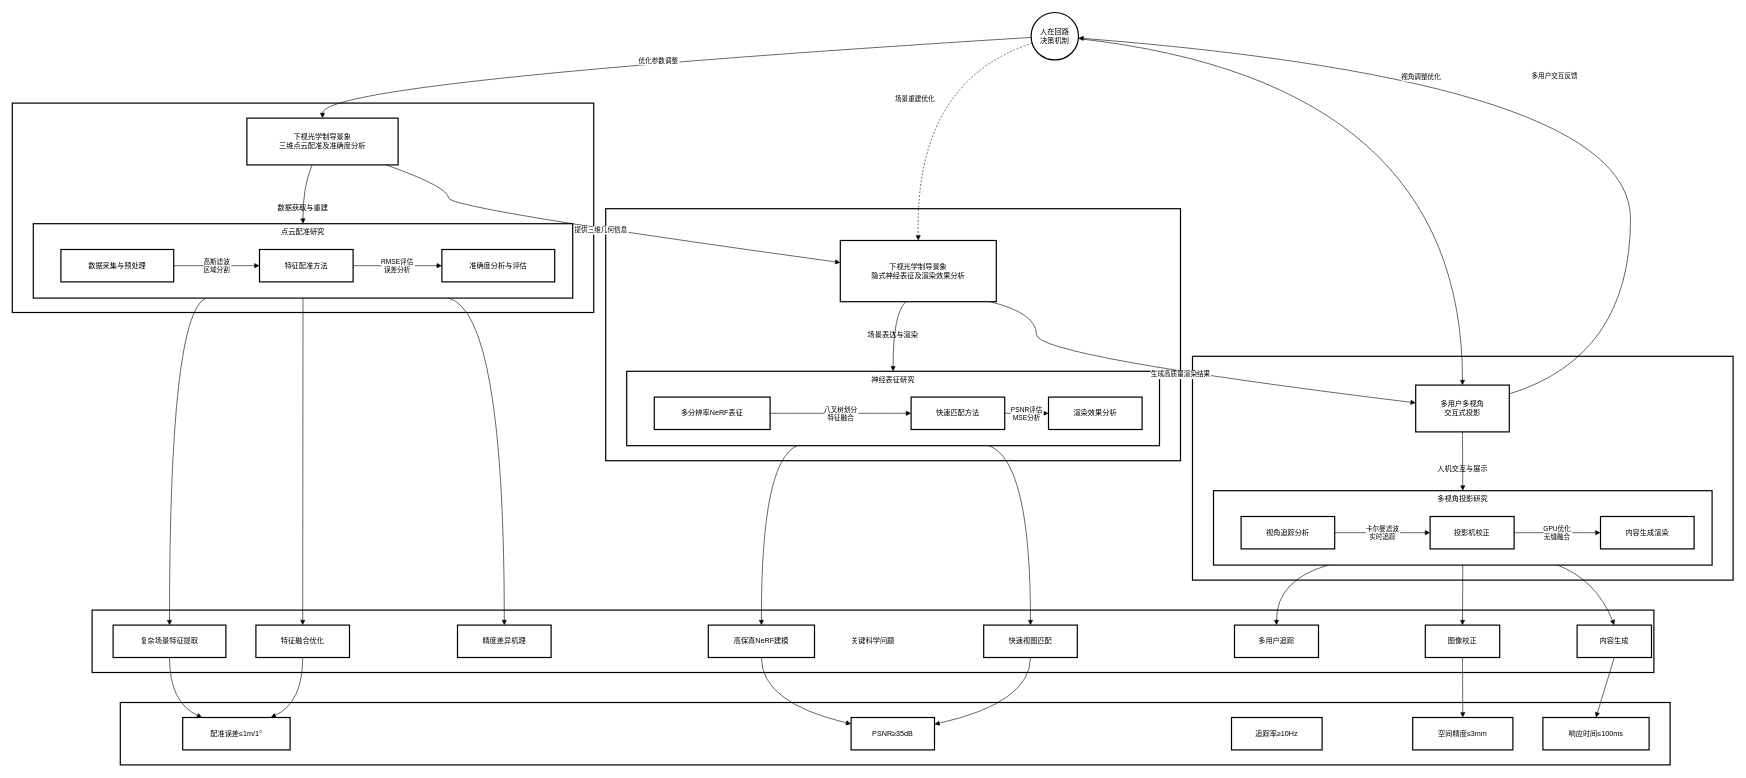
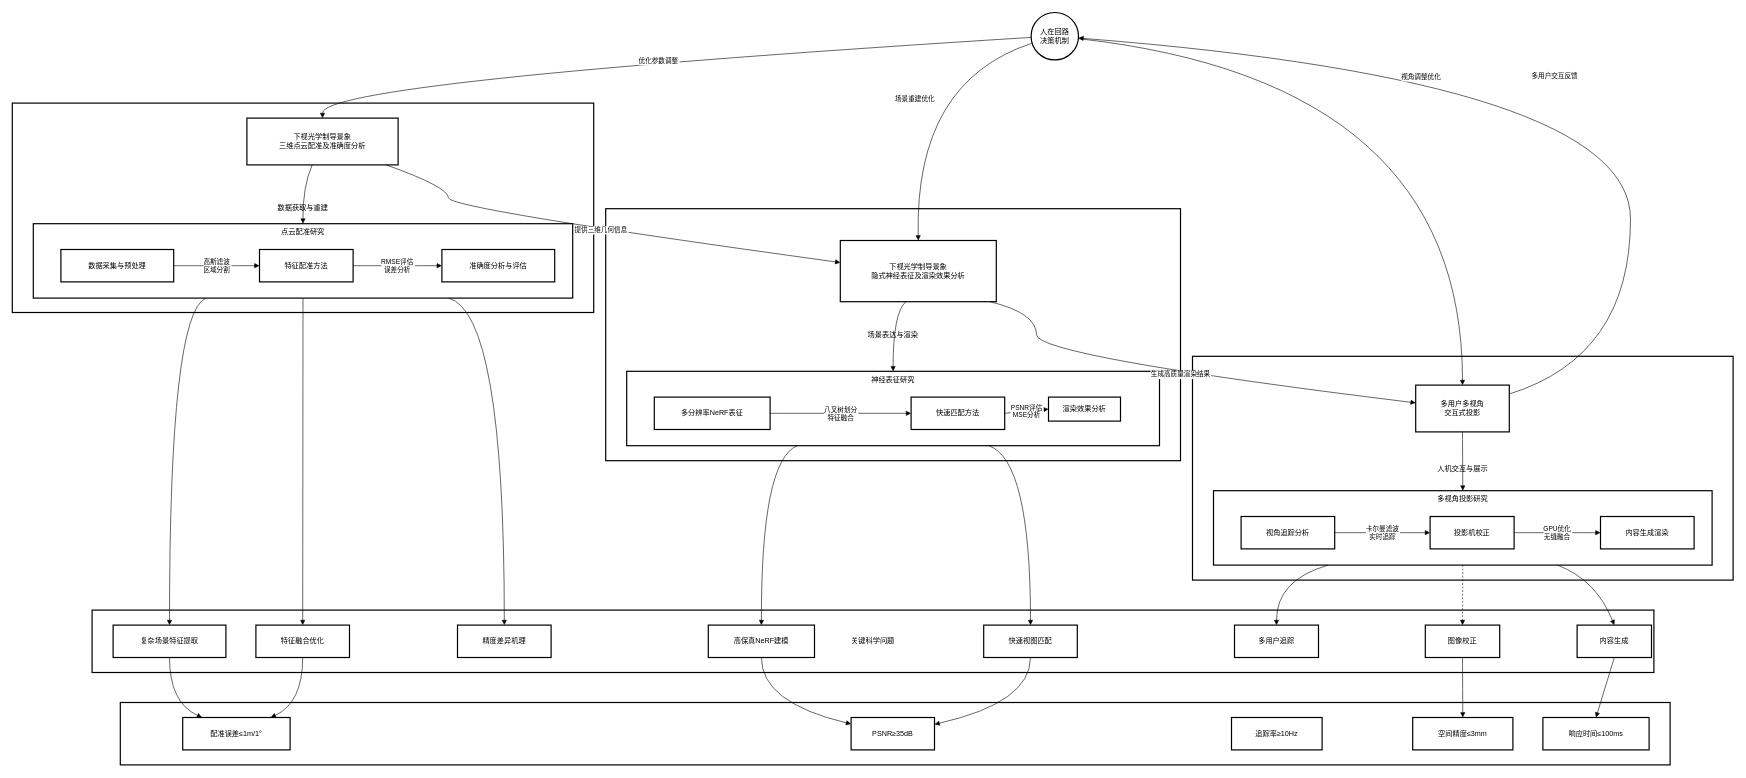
  <mxCell id="0" />
  <mxCell id="1" parent="0" />
  <mxCell id="2" value="研究目标" style="whiteSpace=wrap;strokeWidth=2;" vertex="1" parent="1"><mxGeometry x="200" y="1170" width="2583" height="104" as="geometry" /></mxCell>
  <mxCell id="3" value="关键科学问题" style="whiteSpace=wrap;strokeWidth=2;" vertex="1" parent="1"><mxGeometry x="153" y="1016" width="2603" height="104" as="geometry" /></mxCell>
  <mxCell id="4" value="人机交互与展示" style="whiteSpace=wrap;strokeWidth=2;" vertex="1" parent="1"><mxGeometry x="1987" y="593" width="901" height="373" as="geometry" /></mxCell>
  <mxCell id="5" value="多视角投影研究" style="whiteSpace=wrap;strokeWidth=2;verticalAlign=top;" vertex="1" parent="1"><mxGeometry x="2022" y="817" width="831" height="124" as="geometry" /></mxCell>
  <mxCell id="6" value="视角追踪分析" style="whiteSpace=wrap;strokeWidth=2;" vertex="1" parent="5"><mxGeometry x="46" y="43" width="156" height="54" as="geometry" /></mxCell>
  <mxCell id="7" value="投影机校正" style="whiteSpace=wrap;strokeWidth=2;" vertex="1" parent="5"><mxGeometry x="361" y="43" width="140" height="54" as="geometry" /></mxCell>
  <mxCell id="8" value="内容生成渲染" style="whiteSpace=wrap;strokeWidth=2;" vertex="1" parent="5"><mxGeometry x="645" y="43" width="156" height="54" as="geometry" /></mxCell>
  <mxCell id="9" value="卡尔曼滤波&#10;实时追踪" style="curved=1;startArrow=none;endArrow=block;exitX=1;exitY=0.5;entryX=0;entryY=0.5;rounded=0;" edge="1" parent="5" source="6" target="7"><mxGeometry relative="1" as="geometry"><Array as="points" /></mxGeometry></mxCell>
  <mxCell id="10" value="GPU优化&#10;无缝融合" style="curved=1;startArrow=none;endArrow=block;exitX=1;exitY=0.5;entryX=0;entryY=0.5;rounded=0;" edge="1" parent="5" source="7" target="8"><mxGeometry relative="1" as="geometry"><Array as="points" /></mxGeometry></mxCell>
  <mxCell id="11" value="场景表达与渲染" style="whiteSpace=wrap;strokeWidth=2;" vertex="1" parent="1"><mxGeometry x="1009" y="347" width="958" height="420" as="geometry" /></mxCell>
  <mxCell id="12" value="神经表征研究" style="whiteSpace=wrap;strokeWidth=2;verticalAlign=top;" vertex="1" parent="1"><mxGeometry x="1044" y="618" width="888" height="124" as="geometry" /></mxCell>
  <mxCell id="13" value="多分辨率NeRF表征" style="whiteSpace=wrap;strokeWidth=2;" vertex="1" parent="12"><mxGeometry x="46" y="43" width="193" height="54" as="geometry" /></mxCell>
  <mxCell id="14" value="快速匹配方法" style="whiteSpace=wrap;strokeWidth=2;" vertex="1" parent="12"><mxGeometry x="474" y="43" width="156" height="54" as="geometry" /></mxCell>
- <mxCell id="15" value="渲染效果分析" style="whiteSpace=wrap;strokeWidth=2;" vertex="1" parent="12"><mxGeometry x="703" y="43" width="156" height="54" as="geometry" /></mxCell>
+ <mxCell id="15" value="渲染效果分析" style="whiteSpace=wrap;strokeWidth=2;" vertex="1" parent="12"><mxGeometry x="703" y="43" width="120" height="40" as="geometry" /></mxCell>
  <mxCell id="16" value="八叉树划分&#10;特征融合" style="curved=1;startArrow=none;endArrow=block;exitX=1;exitY=0.5;entryX=0;entryY=0.5;rounded=0;" edge="1" parent="12" source="13" target="14"><mxGeometry relative="1" as="geometry"><Array as="points" /><mxPoint as="offset" /></mxGeometry></mxCell>
  <mxCell id="17" value="PSNR评估&#10;MSE分析" style="curved=1;startArrow=none;endArrow=block;exitX=1;exitY=0.5;entryX=0;entryY=0.5;rounded=0;" edge="1" parent="12" source="14" target="15"><mxGeometry relative="1" as="geometry"><Array as="points" /></mxGeometry></mxCell>
  <mxCell id="18" value="数据获取与重建" style="whiteSpace=wrap;strokeWidth=2;" vertex="1" parent="1"><mxGeometry x="20" y="171" width="969" height="349" as="geometry" /></mxCell>
  <mxCell id="19" value="点云配准研究" style="whiteSpace=wrap;strokeWidth=2;verticalAlign=top;" vertex="1" parent="1"><mxGeometry x="55" y="372" width="899" height="124" as="geometry" /></mxCell>
  <mxCell id="20" value="数据采集与预处理" style="whiteSpace=wrap;strokeWidth=2;" vertex="1" parent="19"><mxGeometry x="46" y="43" width="188" height="54" as="geometry" /></mxCell>
  <mxCell id="21" value="特征配准方法" style="whiteSpace=wrap;strokeWidth=2;" vertex="1" parent="19"><mxGeometry x="377" y="43" width="156" height="54" as="geometry" /></mxCell>
  <mxCell id="22" value="准确度分析与评估" style="whiteSpace=wrap;strokeWidth=2;" vertex="1" parent="19"><mxGeometry x="681" y="43" width="188" height="54" as="geometry" /></mxCell>
  <mxCell id="23" value="高斯滤波&#10;区域分割" style="curved=1;startArrow=none;endArrow=block;exitX=1;exitY=0.5;entryX=0;entryY=0.5;rounded=0;" edge="1" parent="19" source="20" target="21"><mxGeometry relative="1" as="geometry"><Array as="points" /></mxGeometry></mxCell>
  <mxCell id="24" value="RMSE评估&#10;误差分析" style="curved=1;startArrow=none;endArrow=block;exitX=1;exitY=0.5;entryX=0;entryY=0.5;rounded=0;" edge="1" parent="19" source="21" target="22"><mxGeometry relative="1" as="geometry"><Array as="points" /></mxGeometry></mxCell>
  <mxCell id="25" value="人在回路&#10;决策机制" style="ellipse;aspect=fixed;strokeWidth=2;whiteSpace=wrap;" vertex="1" parent="1"><mxGeometry x="1718" y="20" width="79" height="79" as="geometry" /></mxCell>
  <mxCell id="26" value="下视光学制导景象&#10;三维点云配准及准确度分析" style="whiteSpace=wrap;strokeWidth=2;" vertex="1" parent="1"><mxGeometry x="411" y="196" width="252" height="78" as="geometry" /></mxCell>
  <mxCell id="27" value="下视光学制导景象&#10;隐式神经表征及渲染效果分析" style="whiteSpace=wrap;strokeWidth=2;" vertex="1" parent="1"><mxGeometry x="1400" y="400" width="260" height="102" as="geometry" /></mxCell>
  <mxCell id="28" value="多用户多视角&#10;交互式投影" style="whiteSpace=wrap;strokeWidth=2;" vertex="1" parent="1"><mxGeometry x="2359" y="641" width="156" height="78" as="geometry" /></mxCell>
  <mxCell id="29" value="复杂场景特征提取" style="whiteSpace=wrap;strokeWidth=2;" vertex="1" parent="1"><mxGeometry x="188" y="1041" width="188" height="54" as="geometry" /></mxCell>
  <mxCell id="30" value="特征融合优化" style="whiteSpace=wrap;strokeWidth=2;" vertex="1" parent="1"><mxGeometry x="426" y="1041" width="156" height="54" as="geometry" /></mxCell>
  <mxCell id="31" value="精度差异机理" style="whiteSpace=wrap;strokeWidth=2;" vertex="1" parent="1"><mxGeometry x="762" y="1041" width="156" height="54" as="geometry" /></mxCell>
  <mxCell id="32" value="高保真NeRF建模" style="whiteSpace=wrap;strokeWidth=2;" vertex="1" parent="1"><mxGeometry x="1180" y="1041" width="177" height="54" as="geometry" /></mxCell>
  <mxCell id="33" value="快速视图匹配" style="whiteSpace=wrap;strokeWidth=2;" vertex="1" parent="1"><mxGeometry x="1639" y="1041" width="156" height="54" as="geometry" /></mxCell>
  <mxCell id="34" value="多用户追踪" style="whiteSpace=wrap;strokeWidth=2;" vertex="1" parent="1"><mxGeometry x="2057" y="1041" width="140" height="54" as="geometry" /></mxCell>
  <mxCell id="35" value="图像校正" style="whiteSpace=wrap;strokeWidth=2;" vertex="1" parent="1"><mxGeometry x="2375" y="1041" width="124" height="54" as="geometry" /></mxCell>
  <mxCell id="36" value="内容生成" style="whiteSpace=wrap;strokeWidth=2;" vertex="1" parent="1"><mxGeometry x="2628" y="1041" width="124" height="54" as="geometry" /></mxCell>
  <mxCell id="37" value="配准误差≤1m/1°" style="whiteSpace=wrap;strokeWidth=2;" vertex="1" parent="1"><mxGeometry x="304" y="1195" width="179" height="54" as="geometry" /></mxCell>
  <mxCell id="38" value="PSNR≥35dB" style="whiteSpace=wrap;strokeWidth=2;" vertex="1" parent="1"><mxGeometry x="1418" y="1195" width="139" height="54" as="geometry" /></mxCell>
  <mxCell id="39" value="追踪率≥10Hz" style="whiteSpace=wrap;strokeWidth=2;" vertex="1" parent="1"><mxGeometry x="2052" y="1195" width="151" height="54" as="geometry" /></mxCell>
  <mxCell id="40" value="空间精度≤3mm" style="whiteSpace=wrap;strokeWidth=2;" vertex="1" parent="1"><mxGeometry x="2354" y="1195" width="167" height="54" as="geometry" /></mxCell>
  <mxCell id="41" value="响应时间≤100ms" style="whiteSpace=wrap;strokeWidth=2;" vertex="1" parent="1"><mxGeometry x="2571" y="1195" width="177" height="54" as="geometry" /></mxCell>
  <mxCell id="42" value="提供三维几何信息" style="curved=1;startArrow=none;endArrow=block;exitX=0.93;exitY=1.01;entryX=0;entryY=0.36;rounded=0;" edge="1" parent="1" source="26" target="27"><mxGeometry relative="1" as="geometry"><Array as="points"><mxPoint x="747" y="311" /><mxPoint x="747" y="347" /></Array></mxGeometry></mxCell>
  <mxCell id="43" value="生成高质量渲染结果" style="curved=1;startArrow=none;endArrow=block;exitX=0.96;exitY=1;entryX=0;entryY=0.38;rounded=0;" edge="1" parent="1" source="27" target="28"><mxGeometry relative="1" as="geometry"><Array as="points"><mxPoint x="1727" y="521" /><mxPoint x="1727" y="593" /></Array></mxGeometry></mxCell>
  <mxCell id="44" value="多用户交互反馈" style="curved=1;startArrow=none;endArrow=block;exitX=1;exitY=0.19;entryX=1;entryY=0.54;rounded=0;" edge="1" parent="1" source="28" target="25"><mxGeometry relative="1" as="geometry"><Array as="points"><mxPoint x="2717" y="593" /><mxPoint x="2717" y="135" /></Array></mxGeometry></mxCell>
  <mxCell id="45" value="优化参数调整" style="curved=1;startArrow=none;endArrow=block;exitX=0;exitY=0.53;entryX=0.5;entryY=0.01;rounded=0;" edge="1" parent="1" source="25" target="26"><mxGeometry relative="1" as="geometry"><Array as="points"><mxPoint x="537" y="135" /></Array></mxGeometry></mxCell>
- <mxCell id="46" value="场景重建优化" style="curved=1;startArrow=none;endArrow=block;exitX=0;exitY=0.66;entryX=0.5;entryY=0;rounded=0;dashed=1;" edge="1" parent="1" source="25" target="27"><mxGeometry relative="1" as="geometry"><Array as="points"><mxPoint x="1524" y="135" /></Array></mxGeometry></mxCell>
+ <mxCell id="46" value="场景重建优化" style="curved=1;startArrow=none;endArrow=block;exitX=0;exitY=0.66;entryX=0.5;entryY=0;rounded=0;" edge="1" parent="1" source="25" target="27"><mxGeometry relative="1" as="geometry"><Array as="points"><mxPoint x="1524" y="135" /></Array></mxGeometry></mxCell>
  <mxCell id="47" value="视角调整优化" style="curved=1;startArrow=none;endArrow=block;exitX=1;exitY=0.56;entryX=0.5;entryY=0;rounded=0;" edge="1" parent="1" source="25" target="28"><mxGeometry relative="1" as="geometry"><Array as="points"><mxPoint x="2437" y="135" /></Array></mxGeometry></mxCell>
  <mxCell id="48" value="" style="curved=1;startArrow=none;endArrow=block;exitX=0.5;exitY=1;entryX=0.18;entryY=0;rounded=0;" edge="1" parent="1" source="29" target="37"><mxGeometry relative="1" as="geometry"><Array as="points"><mxPoint x="282" y="1170" /></Array></mxGeometry></mxCell>
  <mxCell id="49" value="" style="curved=1;startArrow=none;endArrow=block;exitX=0.5;exitY=1;entryX=0.82;entryY=0;rounded=0;" edge="1" parent="1" source="30" target="37"><mxGeometry relative="1" as="geometry"><Array as="points"><mxPoint x="504" y="1170" /></Array></mxGeometry></mxCell>
  <mxCell id="50" value="" style="curved=1;startArrow=none;endArrow=block;exitX=0.5;exitY=1;entryX=0;entryY=0.2;rounded=0;" edge="1" parent="1" source="32" target="38"><mxGeometry relative="1" as="geometry"><Array as="points"><mxPoint x="1268" y="1170" /></Array></mxGeometry></mxCell>
  <mxCell id="51" value="" style="curved=1;startArrow=none;endArrow=block;exitX=0.5;exitY=1;entryX=1;entryY=0.21;rounded=0;" edge="1" parent="1" source="33" target="38"><mxGeometry relative="1" as="geometry"><Array as="points"><mxPoint x="1717" y="1170" /></Array></mxGeometry></mxCell>
  <mxCell id="52" value="" style="curved=1;startArrow=none;endArrow=block;exitX=0.5;exitY=1;entryX=0.5;entryY=0;rounded=0;" edge="1" parent="1" source="35" target="40"><mxGeometry relative="1" as="geometry"><Array as="points" /></mxGeometry></mxCell>
  <mxCell id="53" value="" style="curved=1;startArrow=none;endArrow=block;exitX=0.5;exitY=1;entryX=0.5;entryY=0;rounded=0;" edge="1" parent="1" source="36" target="41"><mxGeometry relative="1" as="geometry"><Array as="points" /></mxGeometry></mxCell>
  <mxCell id="54" value="" style="curved=1;startArrow=none;endArrow=block;exitX=0.43;exitY=1.01;entryX=0.5;entryY=0;rounded=0;" edge="1" parent="1" source="26" target="19"><mxGeometry relative="1" as="geometry"><Array as="points"><mxPoint x="504" y="311" /></Array></mxGeometry></mxCell>
  <mxCell id="55" value="" style="curved=1;startArrow=none;endArrow=block;exitX=0.42;exitY=1;entryX=0.5;entryY=0;rounded=0;" edge="1" parent="1" source="27" target="12"><mxGeometry relative="1" as="geometry"><Array as="points"><mxPoint x="1488" y="521" /></Array></mxGeometry></mxCell>
  <mxCell id="56" value="" style="curved=1;startArrow=none;endArrow=block;exitX=0.5;exitY=1;entryX=0.5;entryY=0;rounded=0;" edge="1" parent="1" source="28" target="5"><mxGeometry relative="1" as="geometry"><Array as="points" /></mxGeometry></mxCell>
  <mxCell id="57" value="" style="curved=1;startArrow=none;endArrow=block;exitX=0.32;exitY=1;entryX=0.5;entryY=0;rounded=0;" edge="1" parent="1" source="19" target="29"><mxGeometry relative="1" as="geometry"><Array as="points"><mxPoint x="282" y="521" /></Array></mxGeometry></mxCell>
  <mxCell id="58" value="" style="curved=1;startArrow=none;endArrow=block;exitX=0.5;exitY=1;entryX=0.5;entryY=0;rounded=0;" edge="1" parent="1" source="19" target="30"><mxGeometry relative="1" as="geometry"><Array as="points" /></mxGeometry></mxCell>
  <mxCell id="59" value="" style="curved=1;startArrow=none;endArrow=block;exitX=0.77;exitY=1;entryX=0.5;entryY=0;rounded=0;" edge="1" parent="1" source="19" target="31"><mxGeometry relative="1" as="geometry"><Array as="points"><mxPoint x="840" y="521" /></Array></mxGeometry></mxCell>
  <mxCell id="60" value="" style="curved=1;startArrow=none;endArrow=block;exitX=0.32;exitY=1;entryX=0.5;entryY=0;rounded=0;" edge="1" parent="1" source="12" target="32"><mxGeometry relative="1" as="geometry"><Array as="points"><mxPoint x="1268" y="767" /></Array></mxGeometry></mxCell>
  <mxCell id="61" value="" style="curved=1;startArrow=none;endArrow=block;exitX=0.68;exitY=1;entryX=0.5;entryY=0;rounded=0;" edge="1" parent="1" source="12" target="33"><mxGeometry relative="1" as="geometry"><Array as="points"><mxPoint x="1717" y="767" /></Array></mxGeometry></mxCell>
  <mxCell id="62" value="" style="curved=1;startArrow=none;endArrow=block;exitX=0.23;exitY=1;entryX=0.5;entryY=0;rounded=0;" edge="1" parent="1" source="5" target="34"><mxGeometry relative="1" as="geometry"><Array as="points"><mxPoint x="2127" y="966" /></Array></mxGeometry></mxCell>
- <mxCell id="63" value="" style="curved=1;startArrow=none;endArrow=block;exitX=0.5;exitY=1;entryX=0.5;entryY=0;rounded=0;" edge="1" parent="1" source="5" target="35"><mxGeometry relative="1" as="geometry"><Array as="points" /></mxGeometry></mxCell>
+ <mxCell id="63" value="" style="curved=1;startArrow=none;endArrow=block;exitX=0.5;exitY=1;entryX=0.5;entryY=0;rounded=0;dashed=1;" edge="1" parent="1" source="5" target="35"><mxGeometry relative="1" as="geometry"><Array as="points" /></mxGeometry></mxCell>
  <mxCell id="64" value="" style="curved=1;startArrow=none;endArrow=block;exitX=0.69;exitY=1;entryX=0.5;entryY=0;rounded=0;" edge="1" parent="1" source="5" target="36"><mxGeometry relative="1" as="geometry"><Array as="points"><mxPoint x="2660" y="966" /></Array></mxGeometry></mxCell>
